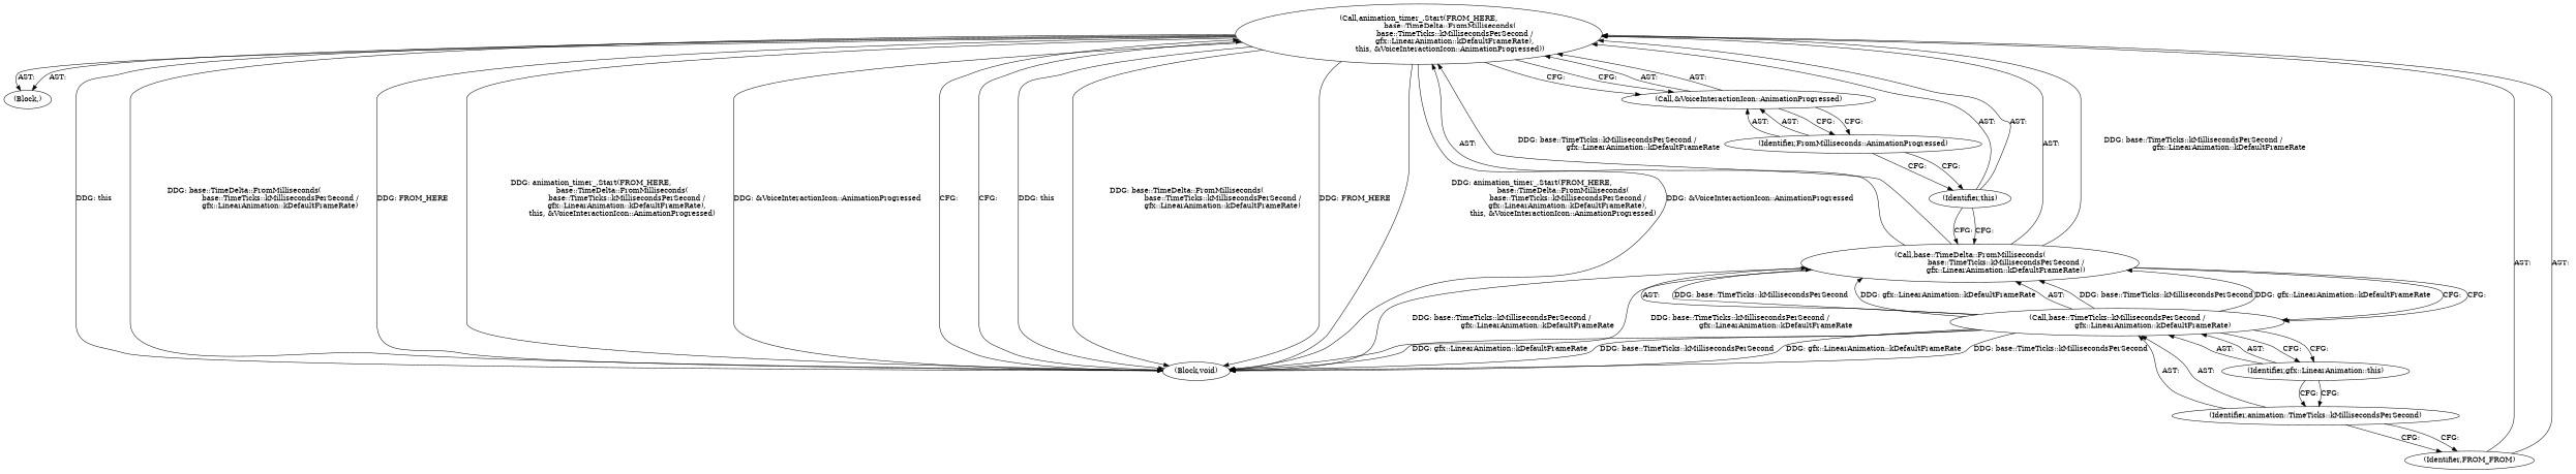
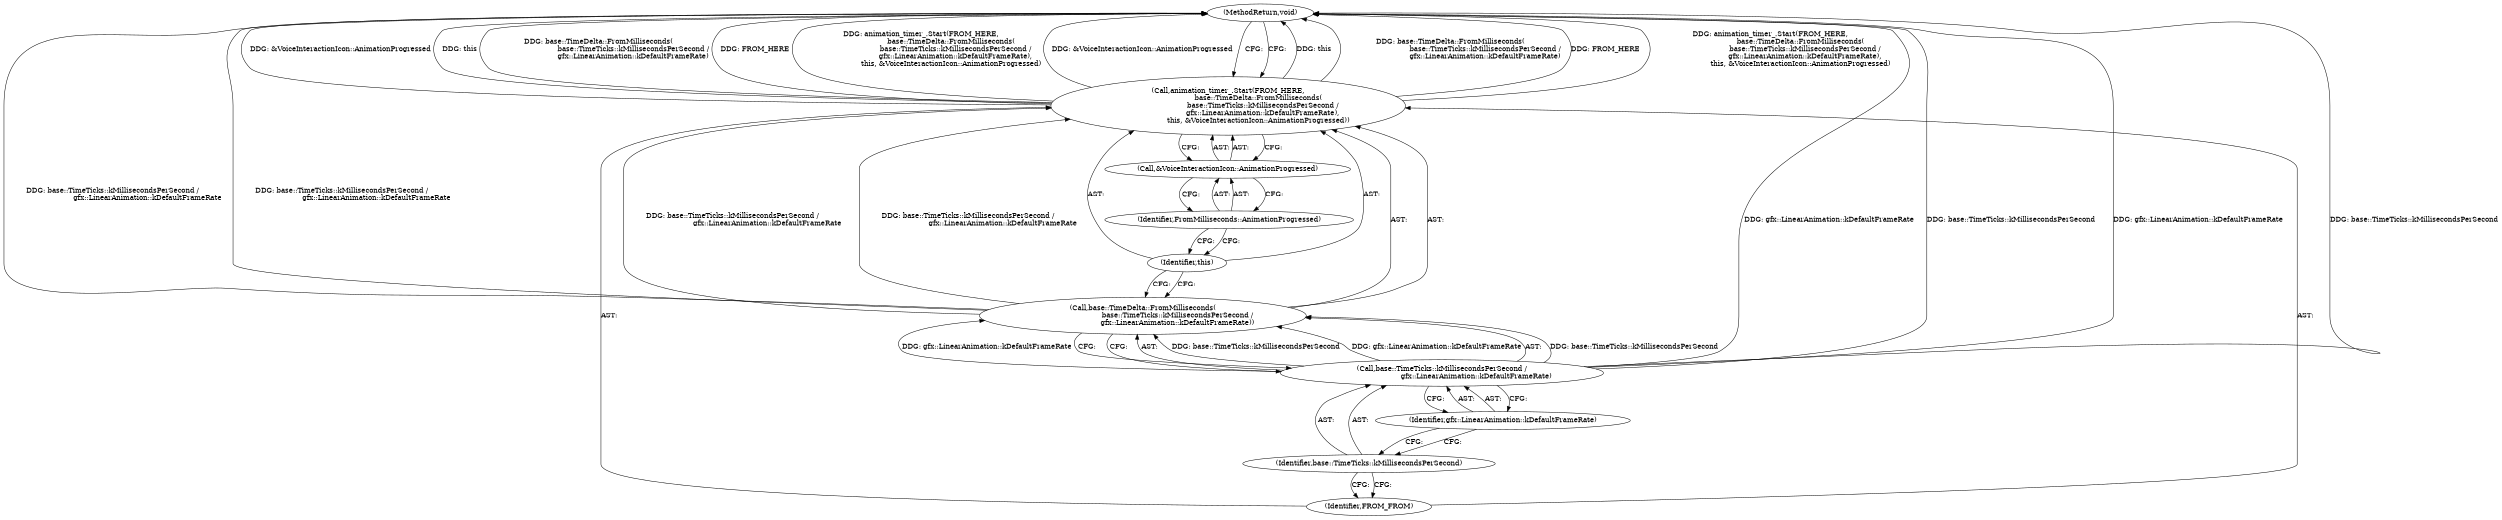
  digraph {
-   n1 [label="(Block,)"]
-   n2 [label="(Block,void)"]
+   n2 [label="(MethodReturn,void)"]
    n3 [label="(Call,animation_timer_.Start(FROM_HERE,\n                           base::TimeDelta::FromMilliseconds(\n                               base::TimeTicks::kMillisecondsPerSecond /\n                               gfx::LinearAnimation::kDefaultFrameRate),\n                           this, &VoiceInteractionIcon::AnimationProgressed))"]
    n4 [label="(Call,&VoiceInteractionIcon::AnimationProgressed)"]
    n5 [label="(Identifier,FROM_FROM)"]
    n6 [label="(Identifier,FromMilliseconds::AnimationProgressed)"]
    n7 [label="(Call,base::TimeDelta::FromMilliseconds(\n                               base::TimeTicks::kMillisecondsPerSecond /\n                               gfx::LinearAnimation::kDefaultFrameRate))"]
    n8 [label="(Call,base::TimeTicks::kMillisecondsPerSecond /\n                               gfx::LinearAnimation::kDefaultFrameRate)"]
-   n9 [label="(Identifier,gfx::LinearAnimation::this)"]
-   n10 [label="(Identifier,animation::TimeTicks::kMillisecondsPerSecond)"]
+   n9 [label="(Identifier,gfx::LinearAnimation::kDefaultFrameRate)"]
+   n10 [label="(Identifier,base::TimeTicks::kMillisecondsPerSecond)"]
    n11 [label="(Identifier,this)"]
    n2 -> n3 [label="CFG: "]
    n2 -> n3 [label="CFG: "]
-   n3 -> n1 [label="AST: "]
-   n3 -> n1 [label="AST: "]
    n3 -> n2 [label="DDG: this"]
    n3 -> n2 [label="DDG: base::TimeDelta::FromMilliseconds(\n                               base::TimeTicks::kMillisecondsPerSecond /\n                               gfx::LinearAnimation::kDefaultFrameRate)"]
    n3 -> n2 [label="DDG: FROM_HERE"]
    n3 -> n2 [label="DDG: animation_timer_.Start(FROM_HERE,\n                           base::TimeDelta::FromMilliseconds(\n                               base::TimeTicks::kMillisecondsPerSecond /\n                               gfx::LinearAnimation::kDefaultFrameRate),\n                           this, &VoiceInteractionIcon::AnimationProgressed)"]
    n3 -> n2 [label="DDG: &VoiceInteractionIcon::AnimationProgressed"]
    n3 -> n2 [label="DDG: this"]
    n3 -> n2 [label="DDG: base::TimeDelta::FromMilliseconds(\n                               base::TimeTicks::kMillisecondsPerSecond /\n                               gfx::LinearAnimation::kDefaultFrameRate)"]
    n3 -> n2 [label="DDG: FROM_HERE"]
    n3 -> n2 [label="DDG: animation_timer_.Start(FROM_HERE,\n                           base::TimeDelta::FromMilliseconds(\n                               base::TimeTicks::kMillisecondsPerSecond /\n                               gfx::LinearAnimation::kDefaultFrameRate),\n                           this, &VoiceInteractionIcon::AnimationProgressed)"]
    n3 -> n2 [label="DDG: &VoiceInteractionIcon::AnimationProgressed"]
    n3 -> n4 [label="CFG: "]
    n3 -> n4 [label="CFG: "]
    n4 -> n3 [label="AST: "]
    n4 -> n3 [label="AST: "]
    n4 -> n6 [label="CFG: "]
    n4 -> n6 [label="CFG: "]
    n5 -> n3 [label="AST: "]
    n5 -> n3 [label="AST: "]
    n6 -> n4 [label="AST: "]
    n6 -> n4 [label="AST: "]
    n6 -> n11 [label="CFG: "]
    n6 -> n11 [label="CFG: "]
    n7 -> n2 [label="DDG: base::TimeTicks::kMillisecondsPerSecond /\n                               gfx::LinearAnimation::kDefaultFrameRate"]
    n7 -> n2 [label="DDG: base::TimeTicks::kMillisecondsPerSecond /\n                               gfx::LinearAnimation::kDefaultFrameRate"]
    n7 -> n3 [label="AST: "]
    n7 -> n3 [label="DDG: base::TimeTicks::kMillisecondsPerSecond /\n                               gfx::LinearAnimation::kDefaultFrameRate"]
    n7 -> n3 [label="AST: "]
    n7 -> n3 [label="DDG: base::TimeTicks::kMillisecondsPerSecond /\n                               gfx::LinearAnimation::kDefaultFrameRate"]
    n7 -> n8 [label="CFG: "]
    n7 -> n8 [label="CFG: "]
    n8 -> n2 [label="DDG: gfx::LinearAnimation::kDefaultFrameRate"]
    n8 -> n2 [label="DDG: base::TimeTicks::kMillisecondsPerSecond"]
    n8 -> n2 [label="DDG: gfx::LinearAnimation::kDefaultFrameRate"]
    n8 -> n2 [label="DDG: base::TimeTicks::kMillisecondsPerSecond"]
    n8 -> n7 [label="AST: "]
    n8 -> n7 [label="DDG: base::TimeTicks::kMillisecondsPerSecond"]
    n8 -> n7 [label="DDG: gfx::LinearAnimation::kDefaultFrameRate"]
    n8 -> n7 [label="AST: "]
    n8 -> n7 [label="DDG: base::TimeTicks::kMillisecondsPerSecond"]
    n8 -> n7 [label="DDG: gfx::LinearAnimation::kDefaultFrameRate"]
    n8 -> n9 [label="CFG: "]
    n8 -> n9 [label="CFG: "]
    n9 -> n8 [label="AST: "]
    n9 -> n8 [label="AST: "]
    n9 -> n10 [label="CFG: "]
    n9 -> n10 [label="CFG: "]
    n10 -> n5 [label="CFG: "]
    n10 -> n5 [label="CFG: "]
    n10 -> n8 [label="AST: "]
    n10 -> n8 [label="AST: "]
    n11 -> n3 [label="AST: "]
    n11 -> n3 [label="AST: "]
    n11 -> n7 [label="CFG: "]
    n11 -> n7 [label="CFG: "]
  }
